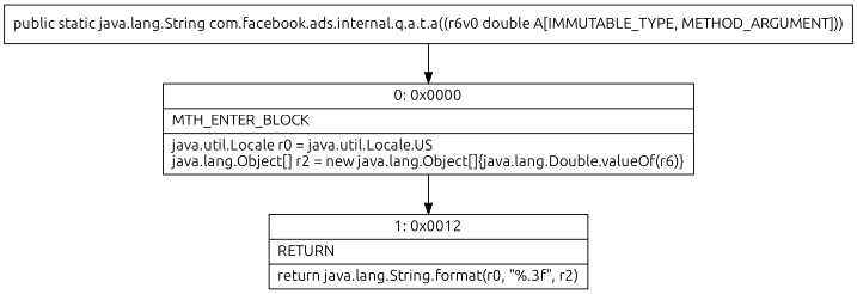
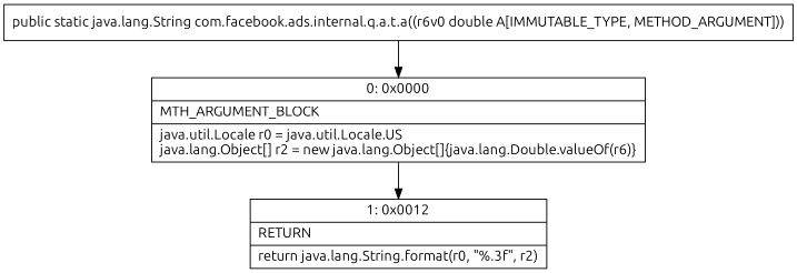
  digraph {
    fontname=Ubuntu
    node [shape=record fontname=Ubuntu]
    edge [fontname=Ubuntu]
-   n1 [label="{0\:\ 0x0000|MTH_ENTER_BLOCK\l|java.util.Locale r0 = java.util.Locale.US\ljava.lang.Object[] r2 = new java.lang.Object[]\{java.lang.Double.valueOf(r6)\}\l}"]
+   n1 [label="{0\:\ 0x0000|MTH_ARGUMENT_BLOCK\l|java.util.Locale r0 = java.util.Locale.US\ljava.lang.Object[] r2 = new java.lang.Object[]\{java.lang.Double.valueOf(r6)\}\l}"]
    n2 [label="{1\:\ 0x0012|RETURN\l|return java.lang.String.format(r0, \"%.3f\", r2)\l}"]
    n3 [label="{public static java.lang.String com.facebook.ads.internal.q.a.t.a((r6v0 double A[IMMUTABLE_TYPE, METHOD_ARGUMENT])) }"]
    n1 -> n2
    n3 -> n1
  }
